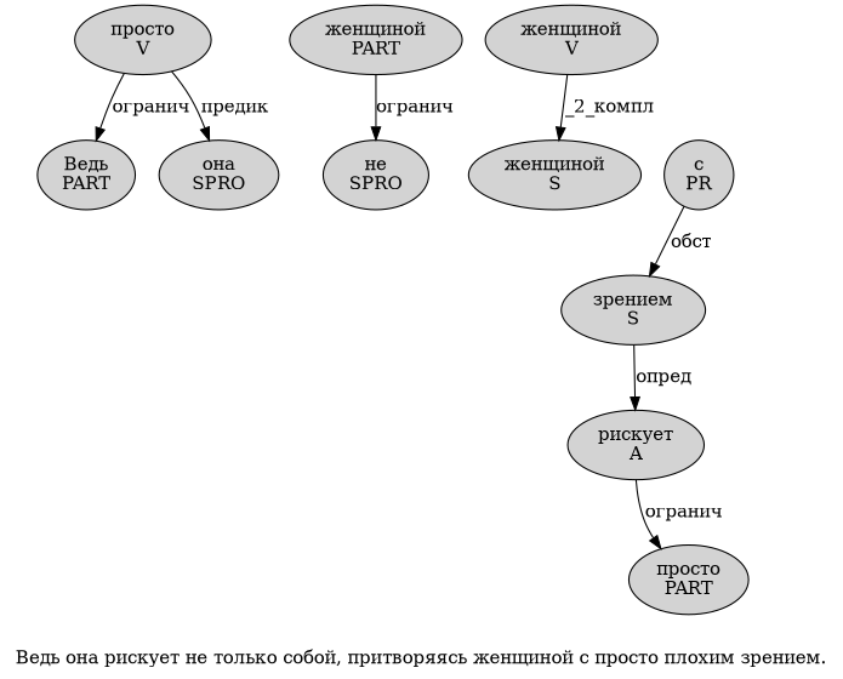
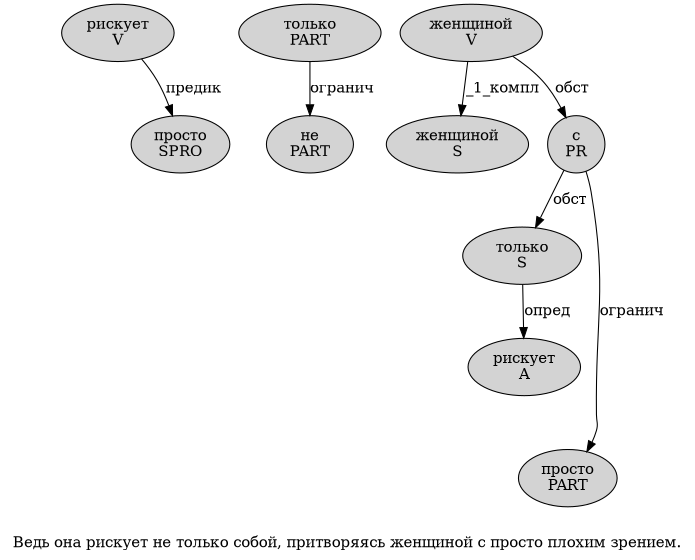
  digraph {
    label="Ведь она рискует не только собой, притворяясь женщиной с просто плохим зрением."
    node [fillcolor=lightgray penwidth=1 shape=ellipse style=filled]
-   n1 [label="Ведь\nPART"]
-   n2 [label="она\nSPRO"]
-   n3 [label="просто\nV"]
-   n4 [label="не\nSPRO"]
-   n5 [label="женщиной\nPART"]
+   n2 [label="просто\nSPRO"]
+   n3 [label="рискует\nV"]
+   n4 [label="не\nPART"]
+   n5 [label="только\nPART"]
    n6 [label="женщиной\nV"]
    n7 [label="женщиной\nS"]
    n8 [label="с\nPR"]
-   n9 [label="зрением\nS"]
+   n9 [label="только\nS"]
    n10 [label="рискует\nA"]
    n11 [label="просто\nPART"]
-   n3 -> n1 [label="огранич"]
    n3 -> n2 [label="предик"]
    n5 -> n4 [label="огранич"]
-   n6 -> n7 [label="_2_компл"]
+   n6 -> n7 [label="_1_компл"]
+   n6 -> n8 [label="обст"]
    n8 -> n9 [label="обст"]
    n9 -> n10 [label="опред"]
-   n10 -> n11 [label="огранич"]
+   n8 -> n11 [label="огранич"]
  }
